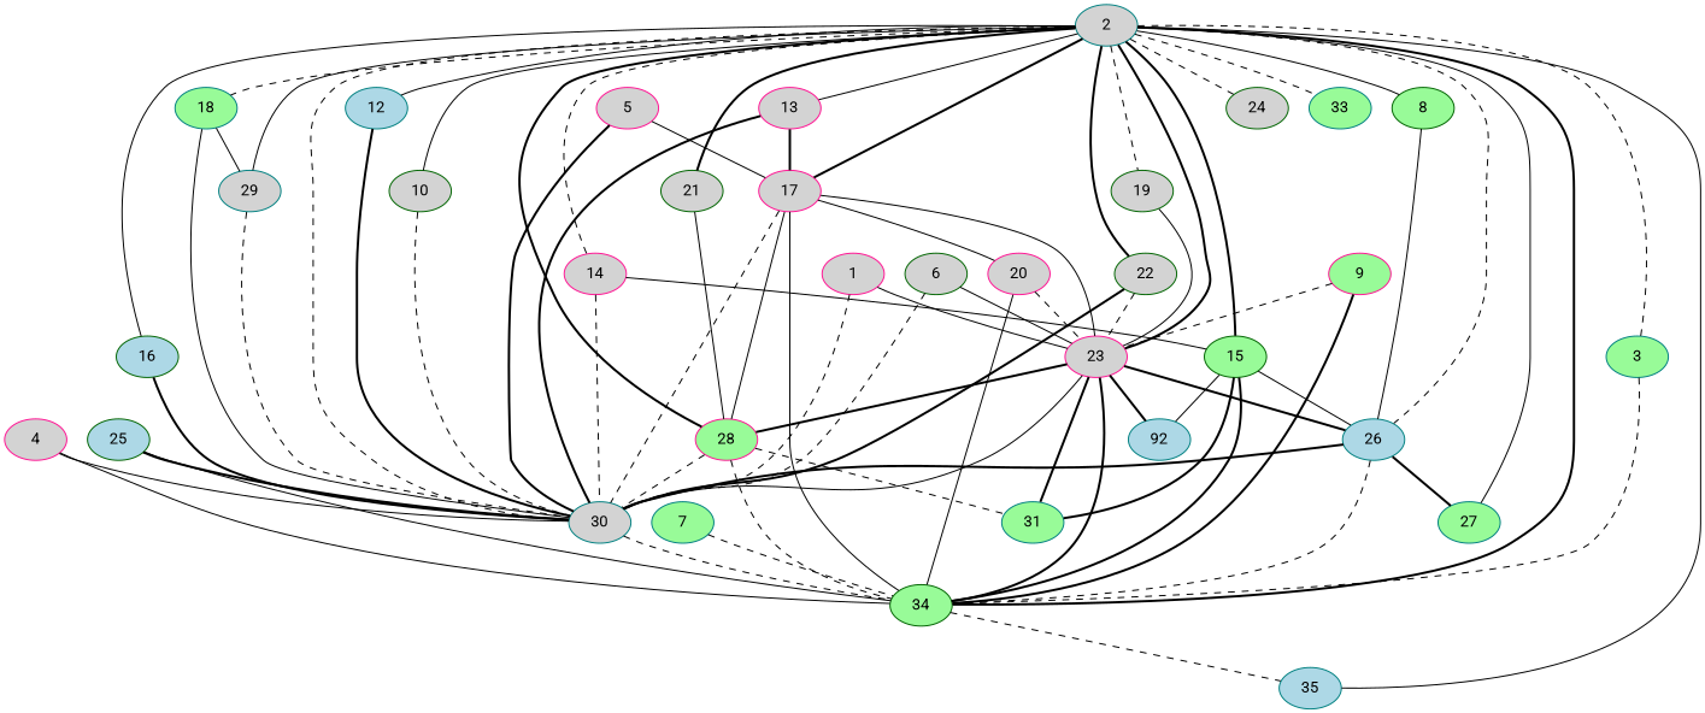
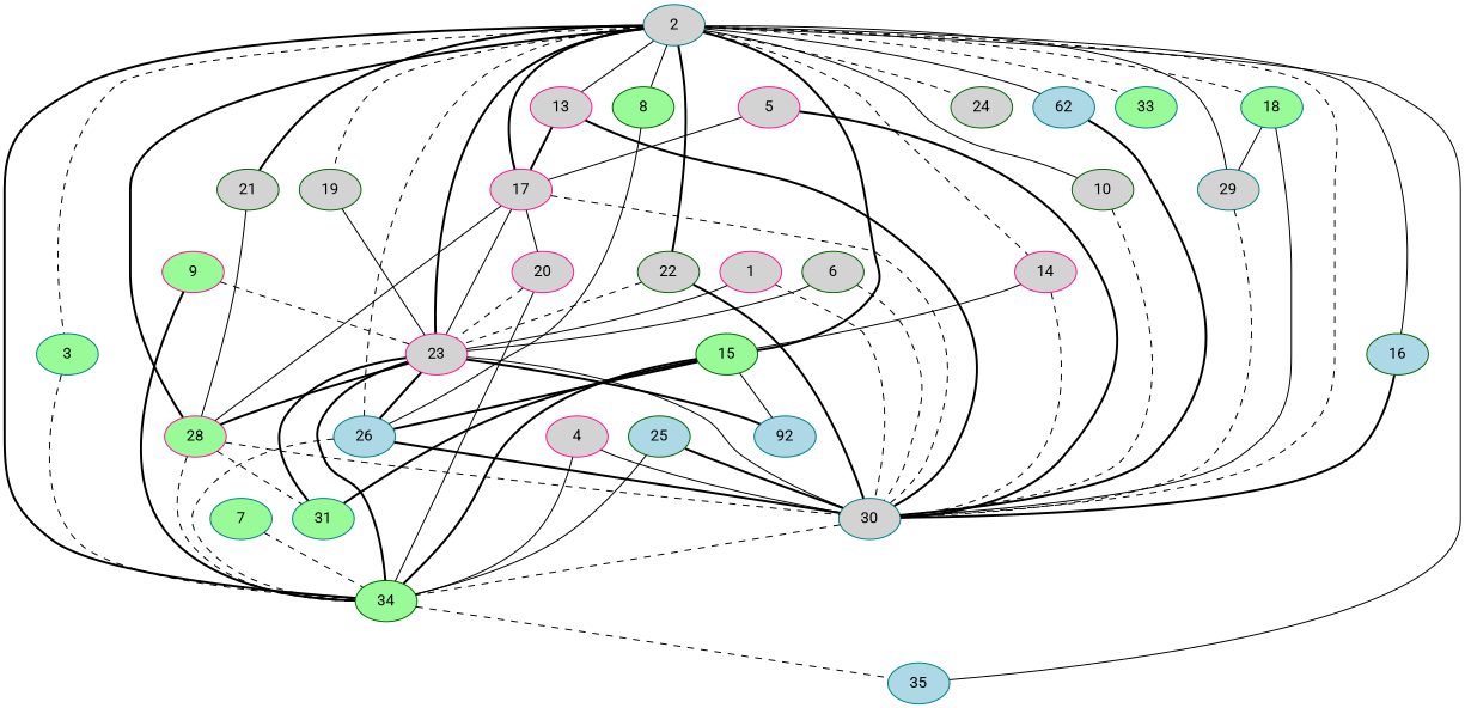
  graph {
    fontname=Roboto
    node [color=teal fillcolor=lightgrey fontname=Roboto style=filled]
    edge [fontname=Roboto style=solid weight=1.0]
    1 [color=deeppink]
    23 [color=deeppink]
    30
    26 [fillcolor=lightblue]
    28 [color=deeppink fillcolor=palegreen]
    34 [color=darkgreen fillcolor=palegreen]
    31 [fillcolor=palegreen]
    n8 [fillcolor=lightblue label=92]
    2
    3 [fillcolor=palegreen]
    8 [color=darkgreen fillcolor=palegreen]
    10 [color=darkgreen]
-   12 [fillcolor=lightblue]
+   12 [fillcolor=lightblue label=62]
    13 [color=deeppink]
    14 [color=deeppink]
    15 [color=darkgreen fillcolor=palegreen]
    16 [color=darkgreen fillcolor=lightblue]
    17 [color=deeppink]
    18 [fillcolor=palegreen]
    19 [color=darkgreen]
    21 [color=darkgreen]
    22 [color=darkgreen]
    24 [color=darkgreen]
-   27 [fillcolor=palegreen]
    29
    33 [fillcolor=palegreen]
    35 [fillcolor=lightblue]
    20 [color=deeppink]
    4 [color=deeppink]
    5 [color=deeppink]
    6 [color=darkgreen]
    7 [fillcolor=palegreen]
    9 [color=deeppink fillcolor=palegreen]
    25 [color=darkgreen fillcolor=lightblue]
    1 -- 23
    1 -- 30 [style=dashed]
    23 -- 30 [weight=4.0]
    23 -- 26 [style=bold]
    23 -- 28 [style=bold weight=2.0]
    23 -- 34 [style=bold weight=4.0]
    23 -- 31 [style=bold]
    23 -- n8 [style=bold]
    30 -- 34 [style=dashed weight=4.0]
    26 -- 30 [style=bold weight=2.0]
    26 -- 34 [style=dashed]
-   26 -- 27 [style=bold]
    28 -- 30 [style=dashed weight=4.0]
    28 -- 34 [style=dashed weight=3.0]
    28 -- 31 [style=dashed]
    34 -- 35 [style=dashed]
    2 -- 23 [style=bold weight=4.0]
    2 -- 30 [style=dashed weight=4.0]
    2 -- 26 [style=dashed]
    2 -- 28 [style=bold weight=2.0]
    2 -- 34 [style=bold weight=4.0]
    2 -- 3 [style=dashed]
    2 -- 8 [weight=2.0]
    2 -- 10
    2 -- 12 [weight=2.0]
    2 -- 13
    2 -- 14 [style=dashed]
    2 -- 15 [style=bold weight=2.0]
    2 -- 16
    2 -- 17 [style=bold weight=2.0]
    2 -- 18 [style=dashed weight=2.0]
    2 -- 19 [style=dashed]
    2 -- 21 [style=bold]
    2 -- 22 [style=bold]
    2 -- 24 [style=dashed]
-   2 -- 27
    2 -- 29
    2 -- 33 [style=dashed weight=2.0]
    2 -- 35
    3 -- 34 [style=dashed]
    8 -- 26
    10 -- 30 [style=dashed]
    12 -- 30 [style=bold]
    13 -- 30 [style=bold]
    13 -- 17 [style=bold]
    14 -- 30 [style=dashed weight=2.0]
    14 -- 15
-   15 -- 26
+   15 -- 26 [style=bold]
    15 -- 34 [style=bold]
    15 -- 31 [style=bold weight=2.0]
    15 -- n8
    16 -- 30 [style=bold]
    17 -- 23 [weight=2.0]
    17 -- 30 [style=dashed weight=2.0]
    17 -- 28
-   17 -- 34 [weight=3.0]
    17 -- 20
    18 -- 30
    18 -- 29
    19 -- 23
    21 -- 28
    22 -- 23 [style=dashed]
    22 -- 30 [style=bold]
    29 -- 30 [style=dashed]
    20 -- 23 [style=dashed]
    20 -- 34
    4 -- 30
    4 -- 34
    5 -- 30 [style=bold]
    5 -- 17
    6 -- 23
    6 -- 30 [style=dashed]
    7 -- 34 [style=dashed]
    9 -- 23 [style=dashed]
    9 -- 34 [style=bold]
    25 -- 30 [style=bold]
    25 -- 34
  }
